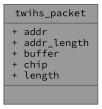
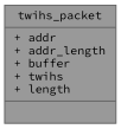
  digraph {
    fontname="Source Code Pro"
-   n1 [color=gray40 fillcolor=grey60 fontcolor=black fontname="Source Code Pro" fontsize=10 height=0.2 label="{twihs_packet\n|+ addr\l+ addr_length\l+ buffer\l+ chip\l+ length\l|}" shape=record style=filled width=0.4]
+   n1 [color=gray40 fillcolor=grey60 fontcolor=black fontname="Source Code Pro" fontsize=10 height=0.2 label="{twihs_packet\n|+ addr\l+ addr_length\l+ buffer\l+ twihs\l+ length\l|}" shape=record style=filled width=0.4]
  }
